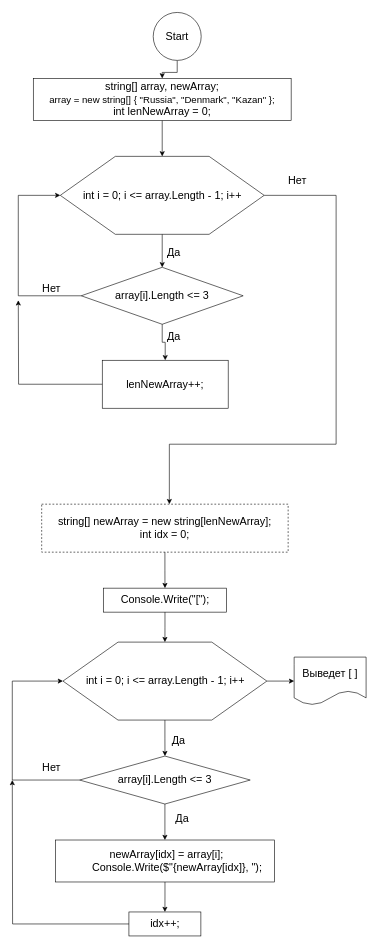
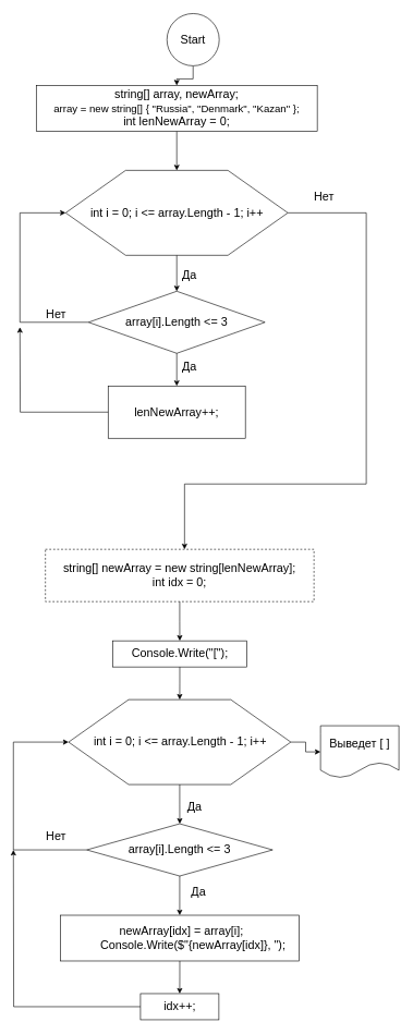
  <mxCell id="0" />
  <mxCell id="1" parent="0" />
  <mxCell id="2" value="" style="edgeStyle=orthogonalEdgeStyle;rounded=0;orthogonalLoop=1;jettySize=auto;html=1;" edge="1" parent="1" source="3" target="5"><mxGeometry relative="1" as="geometry" /></mxCell>
  <mxCell id="3" value="&lt;font style=&quot;font-size: 18px;&quot;&gt;Start&lt;/font&gt;" style="ellipse;whiteSpace=wrap;html=1;aspect=fixed;" vertex="1" parent="1"><mxGeometry x="255" y="20" width="80" height="80" as="geometry" /></mxCell>
  <mxCell id="4" style="edgeStyle=orthogonalEdgeStyle;rounded=0;orthogonalLoop=1;jettySize=auto;html=1;entryX=0.5;entryY=0;entryDx=0;entryDy=0;fontFamily=Helvetica;fontSize=12;fontColor=default;resizable=1;" edge="1" parent="1" source="5" target="7"><mxGeometry relative="1" as="geometry" /></mxCell>
  <mxCell id="5" value="&lt;div&gt;&lt;font style=&quot;font-size: 18px;&quot;&gt;string[] array, newArray;&lt;/font&gt;&lt;/div&gt;&lt;div&gt;&lt;font size=&quot;3&quot;&gt;array = new string[] { &quot;Russia&quot;, &quot;Denmark&quot;, &quot;Kazan&quot; };&lt;/font&gt;&lt;/div&gt;&lt;div&gt;&lt;span style=&quot;font-size: 18px;&quot;&gt;int lenNewArray = 0;&lt;/span&gt;&lt;/div&gt;" style="whiteSpace=wrap;html=1;" vertex="1" parent="1"><mxGeometry x="55" y="130" width="430" height="70" as="geometry" /></mxCell>
  <mxCell id="6" value="" style="edgeStyle=orthogonalEdgeStyle;rounded=0;orthogonalLoop=1;jettySize=auto;html=1;fontFamily=Helvetica;fontSize=12;fontColor=default;resizable=1;" edge="1" parent="1" source="7" target="14"><mxGeometry relative="1" as="geometry" /></mxCell>
  <mxCell id="7" value="&lt;div style=&quot;&quot;&gt;int i = 0; i &amp;lt;= array.Length - 1; i++&lt;/div&gt;" style="verticalLabelPosition=middle;verticalAlign=middle;html=1;shape=hexagon;perimeter=hexagonPerimeter2;arcSize=6;size=0.27;movable=1;resizable=1;rotatable=1;deletable=1;editable=1;locked=0;connectable=1;fillColor=none;fontSize=18;labelPosition=center;align=center;" vertex="1" parent="1"><mxGeometry x="100" y="260" width="340" height="130" as="geometry" /></mxCell>
  <mxCell id="8" value="&lt;font style=&quot;font-size: 18px;&quot;&gt;Да&lt;/font&gt;" style="text;html=1;align=center;verticalAlign=middle;resizable=1;points=[];autosize=1;strokeColor=none;fillColor=none;fontFamily=Helvetica;fontSize=12;fontColor=default;" vertex="1" parent="1"><mxGeometry x="264" y="400" width="50" height="40" as="geometry" /></mxCell>
  <mxCell id="9" style="edgeStyle=orthogonalEdgeStyle;rounded=0;orthogonalLoop=1;jettySize=auto;html=1;fontFamily=Helvetica;fontSize=12;fontColor=default;resizable=1;" edge="1" parent="1" source="10"><mxGeometry relative="1" as="geometry"><mxPoint x="30" y="500" as="targetPoint" /></mxGeometry></mxCell>
- <mxCell id="10" value="lenNewArray++;" style="whiteSpace=wrap;html=1;fontSize=18;fillColor=none;arcSize=6;resizable=1;" vertex="1" parent="1"><mxGeometry x="170" y="600" width="210" height="80" as="geometry" /></mxCell>
+ <mxCell id="10" value="lenNewArray++;" style="whiteSpace=wrap;html=1;fontSize=18;fillColor=none;arcSize=6;resizable=1;" vertex="1" parent="1"><mxGeometry x="165" y="590" width="210" height="80" as="geometry" /></mxCell>
  <mxCell id="11" value="&lt;font style=&quot;font-size: 18px;&quot;&gt;Да&lt;/font&gt;" style="text;html=1;align=center;verticalAlign=middle;resizable=1;points=[];autosize=1;strokeColor=none;fillColor=none;fontFamily=Helvetica;fontSize=12;fontColor=default;" vertex="1" parent="1"><mxGeometry x="264" y="540" width="50" height="40" as="geometry" /></mxCell>
  <mxCell id="12" value="" style="edgeStyle=orthogonalEdgeStyle;rounded=0;orthogonalLoop=1;jettySize=auto;html=1;fontFamily=Helvetica;fontSize=12;fontColor=default;resizable=1;" edge="1" parent="1" source="14" target="10"><mxGeometry relative="1" as="geometry" /></mxCell>
  <mxCell id="13" style="edgeStyle=orthogonalEdgeStyle;rounded=0;orthogonalLoop=1;jettySize=auto;html=1;entryX=0;entryY=0.5;entryDx=0;entryDy=0;fontFamily=Helvetica;fontSize=12;fontColor=default;resizable=1;" edge="1" parent="1" source="14" target="7"><mxGeometry relative="1" as="geometry"><Array as="points"><mxPoint x="30" y="493" /><mxPoint x="30" y="325" /></Array></mxGeometry></mxCell>
  <mxCell id="14" value="&lt;span style=&quot;font-size: 18px; text-wrap-mode: nowrap;&quot;&gt;array[i].Length &amp;lt;= 3&lt;/span&gt;" style="rhombus;whiteSpace=wrap;html=1;strokeColor=default;align=center;verticalAlign=middle;arcSize=6;fontFamily=Helvetica;fontSize=12;fontColor=default;resizable=1;fillColor=none;" vertex="1" parent="1"><mxGeometry x="135" y="445" width="270" height="95" as="geometry" /></mxCell>
  <mxCell id="15" value="" style="edgeStyle=orthogonalEdgeStyle;rounded=0;orthogonalLoop=1;jettySize=auto;html=1;fontFamily=Helvetica;fontSize=12;fontColor=default;resizable=1;" edge="1" parent="1" source="16" target="18"><mxGeometry relative="1" as="geometry" /></mxCell>
  <mxCell id="16" value="&lt;font style=&quot;font-size: 18px;&quot;&gt;string[] newArray = new string[lenNewArray];&lt;/font&gt;&lt;div&gt;&lt;font style=&quot;&quot;&gt;&lt;span style=&quot;font-size: 18px;&quot;&gt;int idx = 0;&lt;/span&gt;&lt;/font&gt;&lt;/div&gt;" style="whiteSpace=wrap;html=1;strokeColor=default;align=center;verticalAlign=middle;arcSize=6;fontFamily=Helvetica;fontSize=12;fontColor=default;resizable=1;fillColor=none;dashed=1;" vertex="1" parent="1"><mxGeometry x="69" y="840" width="411" height="80" as="geometry" /></mxCell>
  <mxCell id="17" value="" style="edgeStyle=orthogonalEdgeStyle;rounded=0;orthogonalLoop=1;jettySize=auto;html=1;fontFamily=Helvetica;fontSize=12;fontColor=default;resizable=1;" edge="1" parent="1" source="18" target="21"><mxGeometry relative="1" as="geometry" /></mxCell>
  <mxCell id="18" value="&lt;font style=&quot;font-size: 18px;&quot;&gt;Console.Write(&quot;[&quot;);&lt;/font&gt;" style="whiteSpace=wrap;html=1;fillColor=none;arcSize=6;resizable=1;" vertex="1" parent="1"><mxGeometry x="171.75" y="980" width="205.5" height="40" as="geometry" /></mxCell>
  <mxCell id="19" value="" style="edgeStyle=orthogonalEdgeStyle;rounded=0;orthogonalLoop=1;jettySize=auto;html=1;fontFamily=Helvetica;fontSize=12;fontColor=default;resizable=1;" edge="1" parent="1" source="21" target="24"><mxGeometry relative="1" as="geometry" /></mxCell>
  <mxCell id="20" value="" style="edgeStyle=orthogonalEdgeStyle;rounded=0;orthogonalLoop=1;jettySize=auto;html=1;fontFamily=Helvetica;fontSize=12;fontColor=default;resizable=1;" edge="1" parent="1" source="21" target="36"><mxGeometry relative="1" as="geometry" /></mxCell>
  <mxCell id="21" value="&lt;div style=&quot;&quot;&gt;int i = 0; i &amp;lt;= array.Length - 1; i++&lt;/div&gt;" style="verticalLabelPosition=middle;verticalAlign=middle;html=1;shape=hexagon;perimeter=hexagonPerimeter2;arcSize=6;size=0.27;movable=1;resizable=1;rotatable=1;deletable=1;editable=1;locked=0;connectable=1;fillColor=none;fontSize=18;labelPosition=center;align=center;" vertex="1" parent="1"><mxGeometry x="104.5" y="1070" width="340" height="130" as="geometry" /></mxCell>
  <mxCell id="22" value="" style="edgeStyle=orthogonalEdgeStyle;rounded=0;orthogonalLoop=1;jettySize=auto;html=1;fontFamily=Helvetica;fontSize=12;fontColor=default;resizable=1;" edge="1" parent="1" source="24" target="27"><mxGeometry relative="1" as="geometry" /></mxCell>
  <mxCell id="23" style="edgeStyle=orthogonalEdgeStyle;rounded=0;orthogonalLoop=1;jettySize=auto;html=1;entryX=0;entryY=0.5;entryDx=0;entryDy=0;fontFamily=Helvetica;fontSize=12;fontColor=default;resizable=1;" edge="1" parent="1" source="24" target="21"><mxGeometry relative="1" as="geometry"><Array as="points"><mxPoint x="20" y="1300" /><mxPoint x="20" y="1135" /></Array></mxGeometry></mxCell>
  <mxCell id="24" value="array[i].Length &amp;lt;= 3" style="rhombus;whiteSpace=wrap;html=1;fontSize=18;fillColor=none;arcSize=6;resizable=1;" vertex="1" parent="1"><mxGeometry x="132.25" y="1260" width="284.5" height="80" as="geometry" /></mxCell>
  <mxCell id="25" value="&lt;font style=&quot;font-size: 18px;&quot;&gt;Да&lt;/font&gt;" style="text;html=1;align=center;verticalAlign=middle;resizable=1;points=[];autosize=1;strokeColor=none;fillColor=none;fontFamily=Helvetica;fontSize=12;fontColor=default;" vertex="1" parent="1"><mxGeometry x="274" y="1210" width="46" height="50" as="geometry" /></mxCell>
  <mxCell id="26" value="" style="edgeStyle=orthogonalEdgeStyle;rounded=0;orthogonalLoop=1;jettySize=auto;html=1;fontFamily=Helvetica;fontSize=12;fontColor=default;resizable=1;" edge="1" parent="1" source="27" target="35"><mxGeometry relative="1" as="geometry" /></mxCell>
  <mxCell id="27" value="&lt;div&gt;&amp;nbsp;newArray[idx] = array[i];&lt;/div&gt;&lt;div&gt;&amp;nbsp; &amp;nbsp; &amp;nbsp; &amp;nbsp; Console.Write($&quot;{newArray[idx]}, &quot;);&lt;/div&gt;" style="whiteSpace=wrap;html=1;fontSize=18;fillColor=none;arcSize=6;resizable=1;" vertex="1" parent="1"><mxGeometry x="91.75" y="1400" width="365.5" height="70" as="geometry" /></mxCell>
  <mxCell id="28" value="&lt;font style=&quot;font-size: 18px;&quot;&gt;Да&lt;/font&gt;" style="text;html=1;align=center;verticalAlign=middle;resizable=1;points=[];autosize=1;strokeColor=none;fillColor=none;fontFamily=Helvetica;fontSize=12;fontColor=default;" vertex="1" parent="1"><mxGeometry x="280" y="1340" width="46" height="50" as="geometry" /></mxCell>
  <mxCell id="29" value="&lt;font style=&quot;font-size: 18px;&quot;&gt;Нет&lt;/font&gt;" style="text;html=1;align=center;verticalAlign=middle;resizable=1;points=[];autosize=1;strokeColor=none;fillColor=none;fontFamily=Helvetica;fontSize=12;fontColor=default;" vertex="1" parent="1"><mxGeometry x="60" y="460" width="50" height="40" as="geometry" /></mxCell>
  <mxCell id="30" style="edgeStyle=orthogonalEdgeStyle;rounded=0;orthogonalLoop=1;jettySize=auto;html=1;entryX=0.518;entryY=0;entryDx=0;entryDy=0;entryPerimeter=0;fontFamily=Helvetica;fontSize=12;fontColor=default;resizable=1;exitX=1;exitY=0.5;exitDx=0;exitDy=0;" edge="1" parent="1" source="7" target="16"><mxGeometry relative="1" as="geometry"><Array as="points"><mxPoint x="560" y="325" /><mxPoint x="560" y="740" /><mxPoint x="282" y="740" /></Array></mxGeometry></mxCell>
  <mxCell id="31" value="" style="edgeLabel;html=1;align=center;verticalAlign=middle;resizable=0;points=[];strokeColor=default;arcSize=6;fontFamily=Helvetica;fontSize=12;fontColor=default;fillColor=none;" vertex="1" connectable="0" parent="30"><mxGeometry x="0.534" relative="1" as="geometry"><mxPoint as="offset" /></mxGeometry></mxCell>
  <mxCell id="32" value="&lt;font style=&quot;font-size: 18px;&quot;&gt;Нет&lt;/font&gt;" style="text;html=1;align=center;verticalAlign=middle;resizable=1;points=[];autosize=1;strokeColor=none;fillColor=none;fontFamily=Helvetica;fontSize=12;fontColor=default;" vertex="1" parent="1"><mxGeometry x="470" y="280" width="50" height="40" as="geometry" /></mxCell>
  <mxCell id="33" value="&lt;font style=&quot;font-size: 18px;&quot;&gt;Нет&lt;/font&gt;" style="text;html=1;align=center;verticalAlign=middle;resizable=1;points=[];autosize=1;strokeColor=none;fillColor=none;fontFamily=Helvetica;fontSize=12;fontColor=default;" vertex="1" parent="1"><mxGeometry x="60" y="1260" width="50" height="40" as="geometry" /></mxCell>
  <mxCell id="34" style="edgeStyle=orthogonalEdgeStyle;rounded=0;orthogonalLoop=1;jettySize=auto;html=1;fontFamily=Helvetica;fontSize=12;fontColor=default;resizable=1;" edge="1" parent="1" source="35"><mxGeometry relative="1" as="geometry"><mxPoint x="20" y="1300" as="targetPoint" /></mxGeometry></mxCell>
  <mxCell id="35" value="idx++;" style="whiteSpace=wrap;html=1;fontSize=18;fillColor=none;arcSize=6;resizable=1;" vertex="1" parent="1"><mxGeometry x="214.5" y="1520" width="120" height="40" as="geometry" /></mxCell>
- <mxCell id="36" value="Выведет [ ]" style="shape=document;whiteSpace=wrap;html=1;boundedLbl=1;fontSize=18;fillColor=none;arcSize=6;resizable=1;" vertex="1" parent="1"><mxGeometry x="490" y="1095" width="120" height="80" as="geometry" /></mxCell>
+ <mxCell id="36" value="Выведет [ ]" style="shape=document;whiteSpace=wrap;html=1;boundedLbl=1;fontSize=18;fillColor=none;arcSize=6;resizable=1;" vertex="1" parent="1"><mxGeometry x="490" y="1110" width="120" height="80" as="geometry" /></mxCell>
